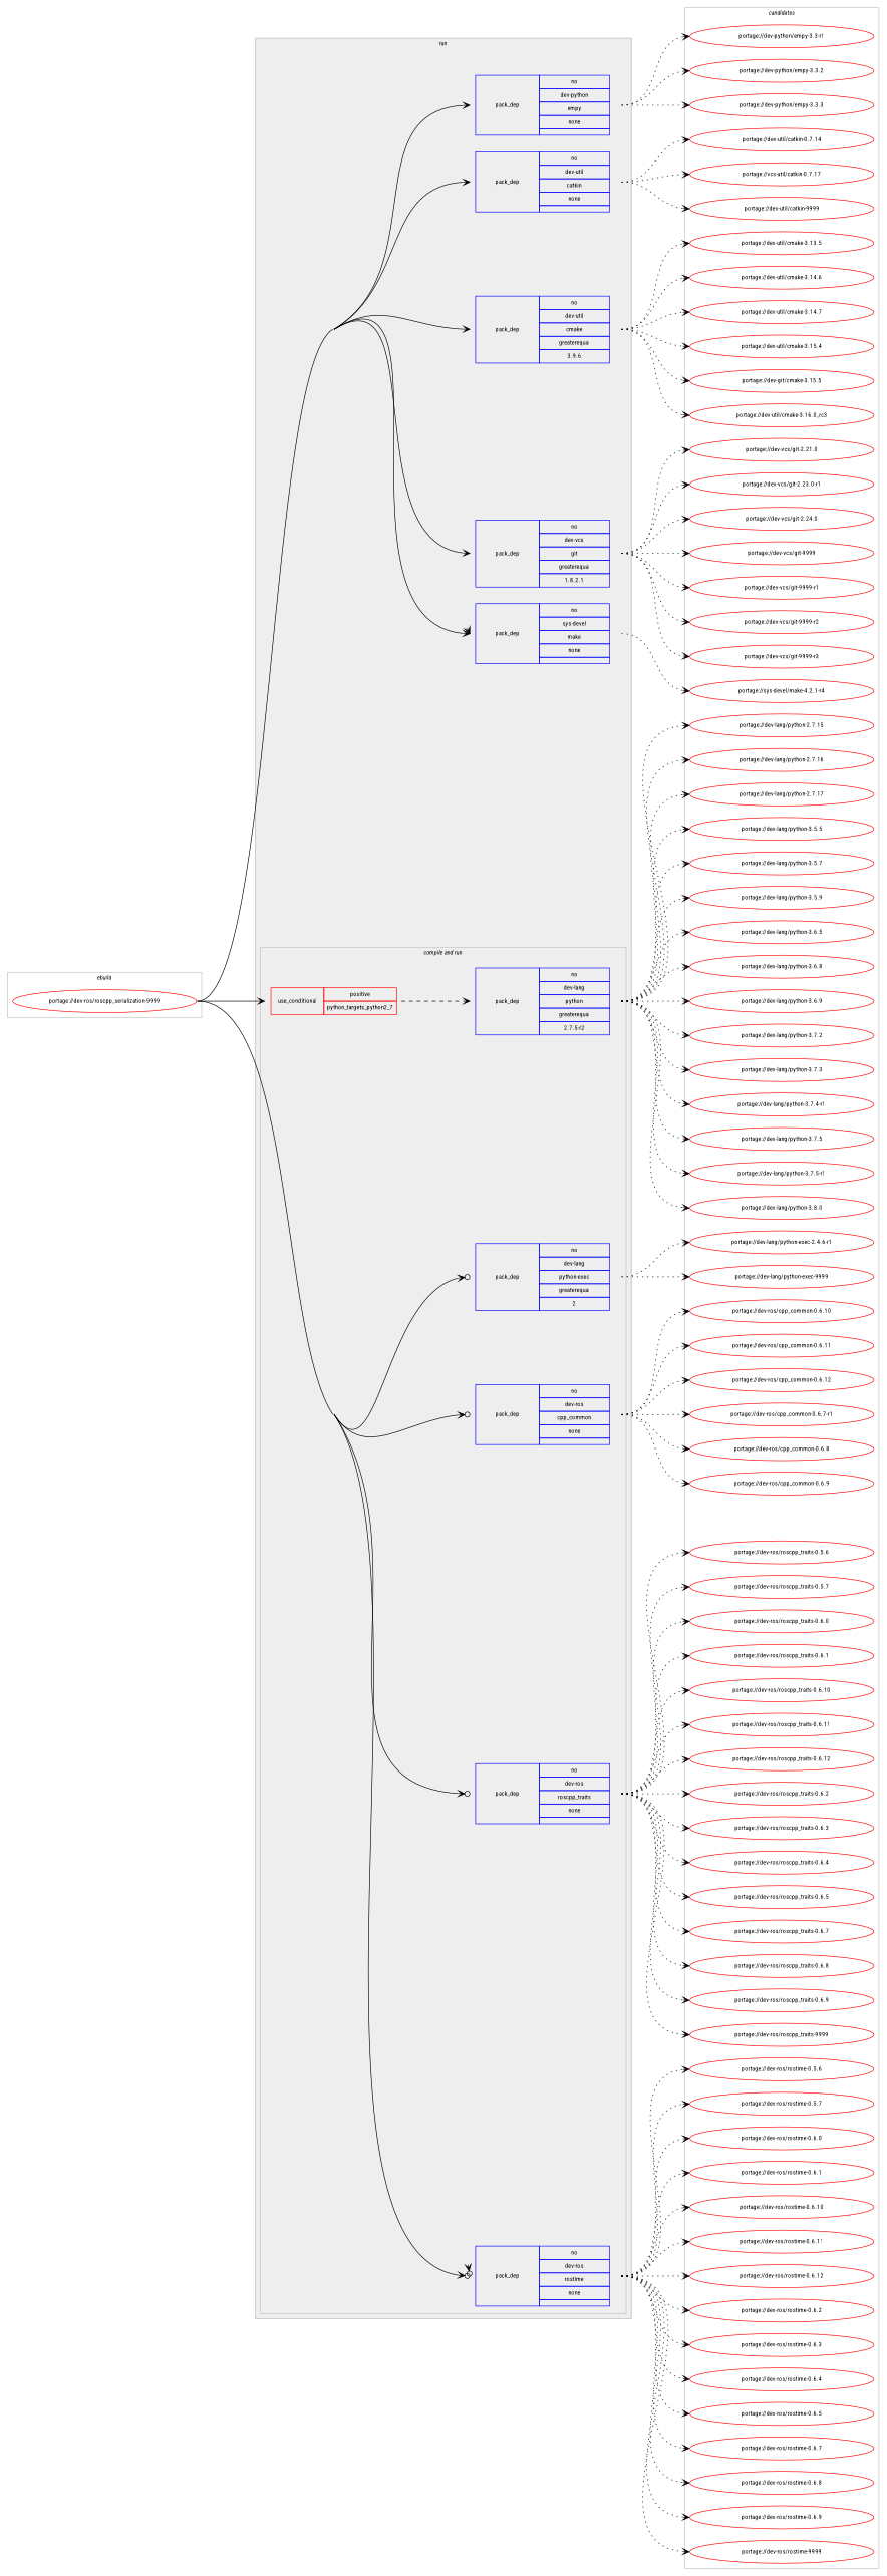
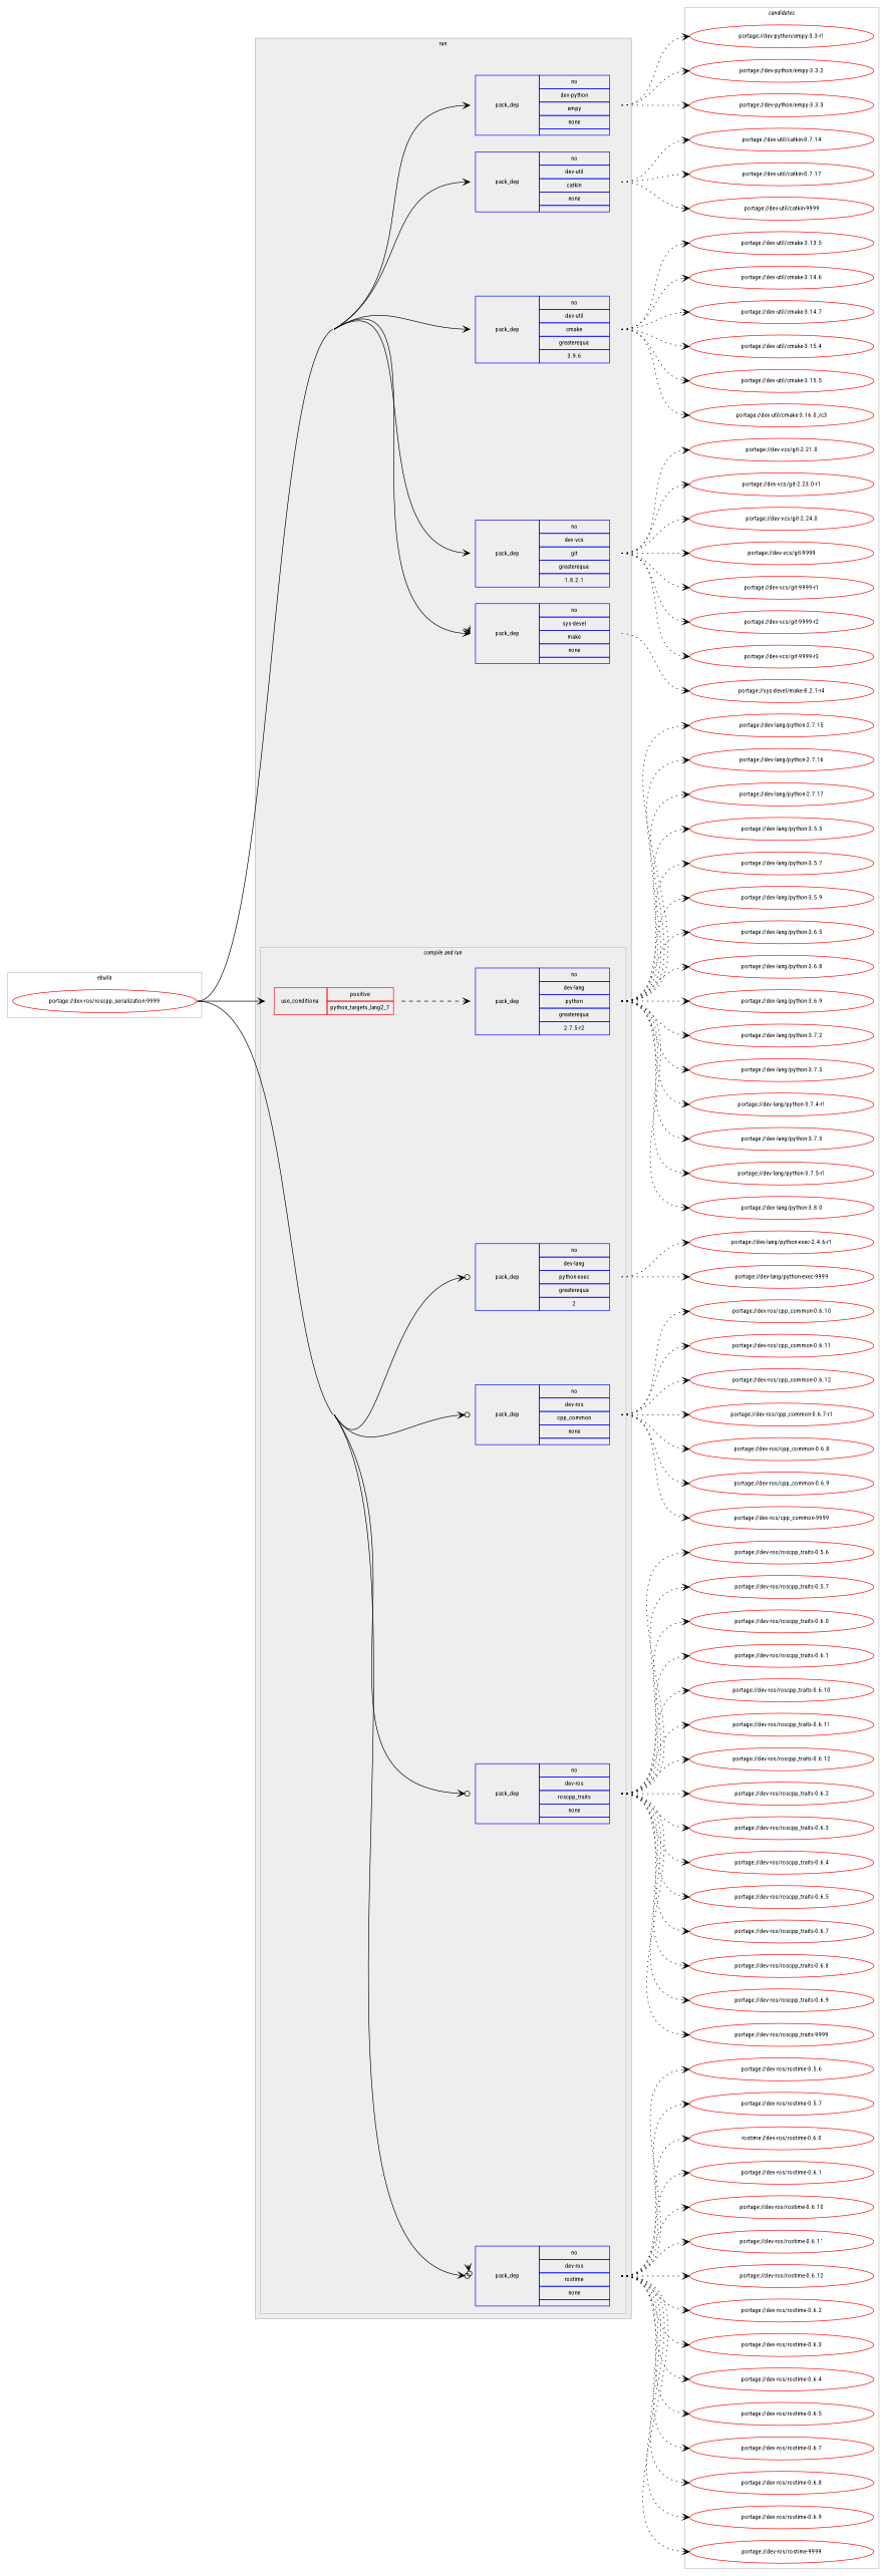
  digraph {
    compound=true
    concentrate=true
    fontname="Roboto Condensed"
    fontsize=10
    newrank=true
    rankdir=LR
    ranksep=1.5
    node [color=red fontname="Roboto Condensed" fontsize=10]
    edge [arrowhead=vee fontname="Roboto Condensed" headport=w style=dotted tailport=e weight=100]
    n1 [label="portage://dev-ros/roscpp_serialization-9999" width=4]
    n2 [color=blue label=<<TABLE BORDER="0" CELLBORDER="1" CELLSPACING="0" CELLPADDING="4" WIDTH="220"><TR><TD ROWSPAN="6" CELLPADDING="30">pack_dep</TD></TR><TR><TD WIDTH="110">no</TD></TR><TR><TD>dev-python</TD></TR><TR><TD>empy</TD></TR><TR><TD>none</TD></TR><TR><TD></TD></TR></TABLE>> shape=none]
    n3 [color=blue label=<<TABLE BORDER="0" CELLBORDER="1" CELLSPACING="0" CELLPADDING="4" WIDTH="220"><TR><TD ROWSPAN="6" CELLPADDING="30">pack_dep</TD></TR><TR><TD WIDTH="110">no</TD></TR><TR><TD>dev-util</TD></TR><TR><TD>catkin</TD></TR><TR><TD>none</TD></TR><TR><TD></TD></TR></TABLE>> shape=none]
    n4 [color=blue label=<<TABLE BORDER="0" CELLBORDER="1" CELLSPACING="0" CELLPADDING="4" WIDTH="220"><TR><TD ROWSPAN="6" CELLPADDING="30">pack_dep</TD></TR><TR><TD WIDTH="110">no</TD></TR><TR><TD>dev-util</TD></TR><TR><TD>cmake</TD></TR><TR><TD>greaterequal</TD></TR><TR><TD>3.9.6</TD></TR></TABLE>> shape=none]
    n5 [color=blue label=<<TABLE BORDER="0" CELLBORDER="1" CELLSPACING="0" CELLPADDING="4" WIDTH="220"><TR><TD ROWSPAN="6" CELLPADDING="30">pack_dep</TD></TR><TR><TD WIDTH="110">no</TD></TR><TR><TD>dev-vcs</TD></TR><TR><TD>git</TD></TR><TR><TD>greaterequal</TD></TR><TR><TD>1.8.2.1</TD></TR></TABLE>> shape=none]
    n6 [color=blue label=<<TABLE BORDER="0" CELLBORDER="1" CELLSPACING="0" CELLPADDING="4" WIDTH="220"><TR><TD ROWSPAN="6" CELLPADDING="30">pack_dep</TD></TR><TR><TD WIDTH="110">no</TD></TR><TR><TD>sys-devel</TD></TR><TR><TD>make</TD></TR><TR><TD>none</TD></TR><TR><TD></TD></TR></TABLE>> shape=none]
    n7 [color=blue label=<<TABLE BORDER="0" CELLBORDER="1" CELLSPACING="0" CELLPADDING="4" WIDTH="220"><TR><TD ROWSPAN="6" CELLPADDING="30">pack_dep</TD></TR><TR><TD WIDTH="110">no</TD></TR><TR><TD>dev-lang</TD></TR><TR><TD>python</TD></TR><TR><TD>greaterequal</TD></TR><TR><TD>2.7.5-r2</TD></TR></TABLE>> shape=none]
-   n8 [label=<<TABLE BORDER="0" CELLBORDER="1" CELLSPACING="0" CELLPADDING="4"><TR><TD ROWSPAN="3" CELLPADDING="10">use_conditional</TD></TR><TR><TD>positive</TD></TR><TR><TD>python_targets_python2_7</TD></TR></TABLE>> shape=none]
+   n8 [label=<<TABLE BORDER="0" CELLBORDER="1" CELLSPACING="0" CELLPADDING="4"><TR><TD ROWSPAN="3" CELLPADDING="10">use_conditional</TD></TR><TR><TD>positive</TD></TR><TR><TD>python_targets_lang2_7</TD></TR></TABLE>> shape=none]
    n9 [color=blue label=<<TABLE BORDER="0" CELLBORDER="1" CELLSPACING="0" CELLPADDING="4" WIDTH="220"><TR><TD ROWSPAN="6" CELLPADDING="30">pack_dep</TD></TR><TR><TD WIDTH="110">no</TD></TR><TR><TD>dev-lang</TD></TR><TR><TD>python-exec</TD></TR><TR><TD>greaterequal</TD></TR><TR><TD>2</TD></TR></TABLE>> shape=none]
    n10 [color=blue label=<<TABLE BORDER="0" CELLBORDER="1" CELLSPACING="0" CELLPADDING="4" WIDTH="220"><TR><TD ROWSPAN="6" CELLPADDING="30">pack_dep</TD></TR><TR><TD WIDTH="110">no</TD></TR><TR><TD>dev-ros</TD></TR><TR><TD>cpp_common</TD></TR><TR><TD>none</TD></TR><TR><TD></TD></TR></TABLE>> shape=none]
    n11 [color=blue label=<<TABLE BORDER="0" CELLBORDER="1" CELLSPACING="0" CELLPADDING="4" WIDTH="220"><TR><TD ROWSPAN="6" CELLPADDING="30">pack_dep</TD></TR><TR><TD WIDTH="110">no</TD></TR><TR><TD>dev-ros</TD></TR><TR><TD>roscpp_traits</TD></TR><TR><TD>none</TD></TR><TR><TD></TD></TR></TABLE>> shape=none]
    n12 [color=blue label=<<TABLE BORDER="0" CELLBORDER="1" CELLSPACING="0" CELLPADDING="4" WIDTH="220"><TR><TD ROWSPAN="6" CELLPADDING="30">pack_dep</TD></TR><TR><TD WIDTH="110">no</TD></TR><TR><TD>dev-ros</TD></TR><TR><TD>rostime</TD></TR><TR><TD>none</TD></TR><TR><TD></TD></TR></TABLE>> shape=none]
    n13 [label="portage://dev-python/empy-3.3-r1" width=4]
    n14 [label="portage://dev-python/empy-3.3.2" width=4]
    n15 [label="portage://dev-python/empy-3.3.3" width=4]
    n16 [label="portage://dev-util/catkin-0.7.14" width=4]
-   n17 [label="portage://vcs-util/catkin-0.7.17" width=4]
+   n17 [label="portage://dev-util/catkin-0.7.17" width=4]
    n18 [label="portage://dev-util/catkin-9999" width=4]
    n19 [label="portage://dev-util/cmake-3.13.5" width=4]
    n20 [label="portage://dev-util/cmake-3.14.6" width=4]
    n21 [label="portage://dev-util/cmake-3.14.7" width=4]
    n22 [label="portage://dev-util/cmake-3.15.4" width=4]
-   n23 [label="portage://dev-git/cmake-3.15.5" width=4]
+   n23 [label="portage://dev-util/cmake-3.15.5" width=4]
    n24 [label="portage://dev-util/cmake-3.16.0_rc3" width=4]
    n25 [label="portage://dev-vcs/git-2.21.0" width=4]
    n26 [label="portage://dev-vcs/git-2.23.0-r1" width=4]
    n27 [label="portage://dev-vcs/git-2.24.0" width=4]
    n28 [label="portage://dev-vcs/git-9999" width=4]
    n29 [label="portage://dev-vcs/git-9999-r1" width=4]
    n30 [label="portage://dev-vcs/git-9999-r2" width=4]
    n31 [label="portage://dev-vcs/git-9999-r3" width=4]
-   n32 [label="portage://sys-devel/make-4.2.1-r4" width=4]
+   n32 [label="portage://sys-devel/make-8.2.1-r4" width=4]
    n33 [label="portage://dev-lang/python-2.7.15" width=4]
    n34 [label="portage://dev-lang/python-2.7.16" width=4]
    n35 [label="portage://dev-lang/python-2.7.17" width=4]
    n36 [label="portage://dev-lang/python-3.5.5" width=4]
    n37 [label="portage://dev-lang/python-3.5.7" width=4]
    n38 [label="portage://dev-lang/python-3.5.9" width=4]
    n39 [label="portage://dev-lang/python-3.6.5" width=4]
    n40 [label="portage://dev-lang/python-3.6.8" width=4]
    n41 [label="portage://dev-lang/python-3.6.9" width=4]
    n42 [label="portage://dev-lang/python-3.7.2" width=4]
    n43 [label="portage://dev-lang/python-3.7.3" width=4]
    n44 [label="portage://dev-lang/python-3.7.4-r1" width=4]
    n45 [label="portage://dev-lang/python-3.7.5" width=4]
    n46 [label="portage://dev-lang/python-3.7.5-r1" width=4]
    n47 [label="portage://dev-lang/python-3.8.0" width=4]
    n48 [label="portage://dev-lang/python-exec-2.4.6-r1" width=4]
    n49 [label="portage://dev-lang/python-exec-9999" width=4]
    n50 [label="portage://dev-ros/cpp_common-0.6.10" width=4]
    n51 [label="portage://dev-ros/cpp_common-0.6.11" width=4]
    n52 [label="portage://dev-ros/cpp_common-0.6.12" width=4]
    n53 [label="portage://dev-ros/cpp_common-0.6.7-r1" width=4]
    n54 [label="portage://dev-ros/cpp_common-0.6.8" width=4]
    n55 [label="portage://dev-ros/cpp_common-0.6.9" width=4]
+   n56 [label="portage://dev-ros/cpp_common-9999" width=4]
    n57 [label="portage://dev-ros/roscpp_traits-0.5.6" width=4]
    n58 [label="portage://dev-ros/roscpp_traits-0.5.7" width=4]
    n59 [label="portage://dev-ros/roscpp_traits-0.6.0" width=4]
    n60 [label="portage://dev-ros/roscpp_traits-0.6.1" width=4]
    n61 [label="portage://dev-ros/roscpp_traits-0.6.10" width=4]
    n62 [label="portage://dev-ros/roscpp_traits-0.6.11" width=4]
    n63 [label="portage://dev-ros/roscpp_traits-0.6.12" width=4]
    n64 [label="portage://dev-ros/roscpp_traits-0.6.2" width=4]
    n65 [label="portage://dev-ros/roscpp_traits-0.6.3" width=4]
    n66 [label="portage://dev-ros/roscpp_traits-0.6.4" width=4]
    n67 [label="portage://dev-ros/roscpp_traits-0.6.5" width=4]
    n68 [label="portage://dev-ros/roscpp_traits-0.6.7" width=4]
    n69 [label="portage://dev-ros/roscpp_traits-0.6.8" width=4]
    n70 [label="portage://dev-ros/roscpp_traits-0.6.9" width=4]
    n71 [label="portage://dev-ros/roscpp_traits-9999" width=4]
    n72 [label="portage://dev-ros/rostime-0.5.6" width=4]
    n73 [label="portage://dev-ros/rostime-0.5.7" width=4]
-   n74 [label="portage://dev-ros/rostime-0.6.0" width=4]
+   n74 [label="rostime://dev-ros/rostime-0.6.0" width=4]
    n75 [label="portage://dev-ros/rostime-0.6.1" width=4]
    n76 [label="portage://dev-ros/rostime-0.6.10" width=4]
    n77 [label="portage://dev-ros/rostime-0.6.11" width=4]
    n78 [label="portage://dev-ros/rostime-0.6.12" width=4]
    n79 [label="portage://dev-ros/rostime-0.6.2" width=4]
    n80 [label="portage://dev-ros/rostime-0.6.3" width=4]
    n81 [label="portage://dev-ros/rostime-0.6.4" width=4]
    n82 [label="portage://dev-ros/rostime-0.6.5" width=4]
    n83 [label="portage://dev-ros/rostime-0.6.7" width=4]
    n84 [label="portage://dev-ros/rostime-0.6.8" width=4]
    n85 [label="portage://dev-ros/rostime-0.6.9" width=4]
    n86 [label="portage://dev-ros/rostime-9999" width=4]
    subgraph cluster_1 {
      color=gray
      label=<<i>ebuild</i>>
      rank=same
      n1
    }
    subgraph cluster_2 {
      color=gray
      label=<<i>dependencies</i>>
      subgraph cluster_3 {
        color=gray
        fillcolor="#eeeeee"
        label=<<i>compile</i>>
        style=filled
        subgraph sub_4 {
          color=gray
          fillcolor="#eeeeee"
          label=<<i>compile</i>>
          style=filled
          n2
        }
        subgraph sub_5 {
          color=gray
          fillcolor="#eeeeee"
          label=<<i>compile</i>>
          style=filled
          n3
        }
        subgraph sub_6 {
          color=gray
          fillcolor="#eeeeee"
          label=<<i>compile</i>>
          style=filled
          n4
        }
        subgraph sub_7 {
          color=gray
          fillcolor="#eeeeee"
          label=<<i>compile</i>>
          style=filled
          n5
        }
        subgraph sub_8 {
          color=gray
          fillcolor="#eeeeee"
          label=<<i>compile</i>>
          style=filled
          n6
        }
      }
      subgraph cluster_9 {
        color=gray
        fillcolor="#eeeeee"
        label=<<i>run</i>>
        style=filled
      }
      subgraph cluster_10 {
        color=gray
        fillcolor="#eeeeee"
        label=<<i>compile and run</i>>
        style=filled
        subgraph sub_11 {
          color=gray
          fillcolor="#eeeeee"
          label=<<i>compile and run</i>>
          style=filled
          n8
          subgraph sub_12 {
            color=gray
            fillcolor="#eeeeee"
            label=<<i>compile and run</i>>
            style=filled
            n7
          }
        }
        subgraph sub_13 {
          color=gray
          fillcolor="#eeeeee"
          label=<<i>compile and run</i>>
          style=filled
          n9
        }
        subgraph sub_14 {
          color=gray
          fillcolor="#eeeeee"
          label=<<i>compile and run</i>>
          style=filled
          n10
        }
        subgraph sub_15 {
          color=gray
          fillcolor="#eeeeee"
          label=<<i>compile and run</i>>
          style=filled
          n11
        }
        subgraph sub_16 {
          color=gray
          fillcolor="#eeeeee"
          label=<<i>compile and run</i>>
          style=filled
          n12
        }
      }
    }
    subgraph cluster_17 {
      color=gray
      label=<<i>candidates</i>>
      rank=same
      subgraph sub_18 {
        color=black
        label=<<i>candidates</i>>
        nodesep=1
        rank=same
        n13
        n14
        n15
      }
      subgraph sub_19 {
        color=black
        label=<<i>candidates</i>>
        nodesep=1
        rank=same
        n16
        n17
        n18
      }
      subgraph sub_20 {
        color=black
        label=<<i>candidates</i>>
        nodesep=1
        rank=same
        n19
        n20
        n21
        n22
        n23
        n24
      }
      subgraph sub_21 {
        color=black
        label=<<i>candidates</i>>
        nodesep=1
        rank=same
        n25
        n26
        n27
        n28
        n29
        n30
        n31
      }
      subgraph sub_22 {
        color=black
        label=<<i>candidates</i>>
        nodesep=1
        rank=same
        n32
      }
      subgraph sub_23 {
        color=black
        label=<<i>candidates</i>>
        nodesep=1
        rank=same
        n33
        n34
        n35
        n36
        n37
        n38
        n39
        n40
        n41
        n42
        n43
        n44
        n45
        n46
        n47
      }
      subgraph sub_24 {
        color=black
        label=<<i>candidates</i>>
        nodesep=1
        rank=same
        n48
        n49
      }
      subgraph sub_25 {
        color=black
        label=<<i>candidates</i>>
        nodesep=1
        rank=same
        n50
        n51
        n52
        n53
        n54
        n55
+       n56
      }
      subgraph sub_26 {
        color=black
        label=<<i>candidates</i>>
        nodesep=1
        rank=same
        n57
        n58
        n59
        n60
        n61
        n62
        n63
        n64
        n65
        n66
        n67
        n68
        n69
        n70
        n71
      }
      subgraph sub_27 {
        color=black
        label=<<i>candidates</i>>
        nodesep=1
        rank=same
        n72
        n73
        n74
        n75
        n76
        n77
        n78
        n79
        n80
        n81
        n82
        n83
        n84
        n85
        n86
      }
    }
    n1 -> n2 [style=solid weight=20]
    n1 -> n3 [style=solid weight=20]
    n1 -> n4 [style=solid weight=20]
    n1 -> n5 [style=solid weight=20]
    n1 -> n6 [style=solid weight=20]
    n1 -> n8 [style=solid weight=20]
    n1 -> n9 [arrowhead=odotvee style=solid weight=20]
    n1 -> n10 [arrowhead=odotvee style=solid weight=20]
    n1 -> n11 [arrowhead=odotvee style=solid weight=20]
    n1 -> n12 [arrowhead=odotvee style=solid weight=20]
    n2 -> n13
    n2 -> n14
    n2 -> n15
    n3 -> n16
    n3 -> n17
    n3 -> n18
    n4 -> n19
    n4 -> n20
    n4 -> n21
    n4 -> n22
    n4 -> n23
    n4 -> n24
    n5 -> n25
    n5 -> n26
    n5 -> n27
    n5 -> n28
    n5 -> n29
    n5 -> n30
    n5 -> n31
    n6 -> n32
    n7 -> n33
    n7 -> n34
    n7 -> n35
    n7 -> n36
    n7 -> n37
    n7 -> n38
    n7 -> n39
    n7 -> n40
    n7 -> n41
    n7 -> n42
    n7 -> n43
    n7 -> n44
    n7 -> n45
    n7 -> n46
    n7 -> n47
    n8 -> n7 [style=dashed weight=20]
    n9 -> n48
    n9 -> n49
    n10 -> n50
    n10 -> n51
    n10 -> n52
    n10 -> n53
    n10 -> n54
    n10 -> n55
+   n10 -> n56
    n11 -> n57
    n11 -> n58
    n11 -> n59
    n11 -> n60
    n11 -> n61
    n11 -> n62
    n11 -> n63
    n11 -> n64
    n11 -> n65
    n11 -> n66
    n11 -> n67
    n11 -> n68
    n11 -> n69
    n11 -> n70
    n11 -> n71
    n12 -> n72
    n12 -> n73
    n12 -> n74
    n12 -> n75
    n12 -> n76
    n12 -> n77
    n12 -> n78
    n12 -> n79
    n12 -> n80
    n12 -> n81
    n12 -> n82
    n12 -> n83
    n12 -> n84
    n12 -> n85
    n12 -> n86
  }
